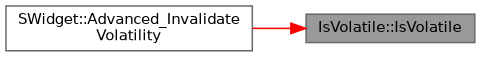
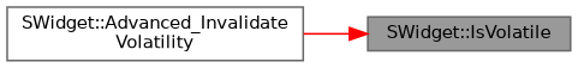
  digraph {
    rankdir=RL
    node [fontname=Helvetica fontsize=10 shape=box style=filled]
-   n1 [color=gray40 fillcolor=grey60 fontcolor=black height=0.2 label="IsVolatile::IsVolatile" width=0.4]
+   n1 [color=gray40 fillcolor=grey60 fontcolor=black height=0.2 label="SWidget::IsVolatile" width=0.4]
    n2 [color=grey40 fillcolor=white height=0.2 label="SWidget::Advanced_Invalidate\lVolatility" width=0.4]
    n1 -> n2 [color=red dir=back fontname=Helvetica fontsize=10 labelfontname=Helvetica labelfontsize=10 style=solid]
  }
